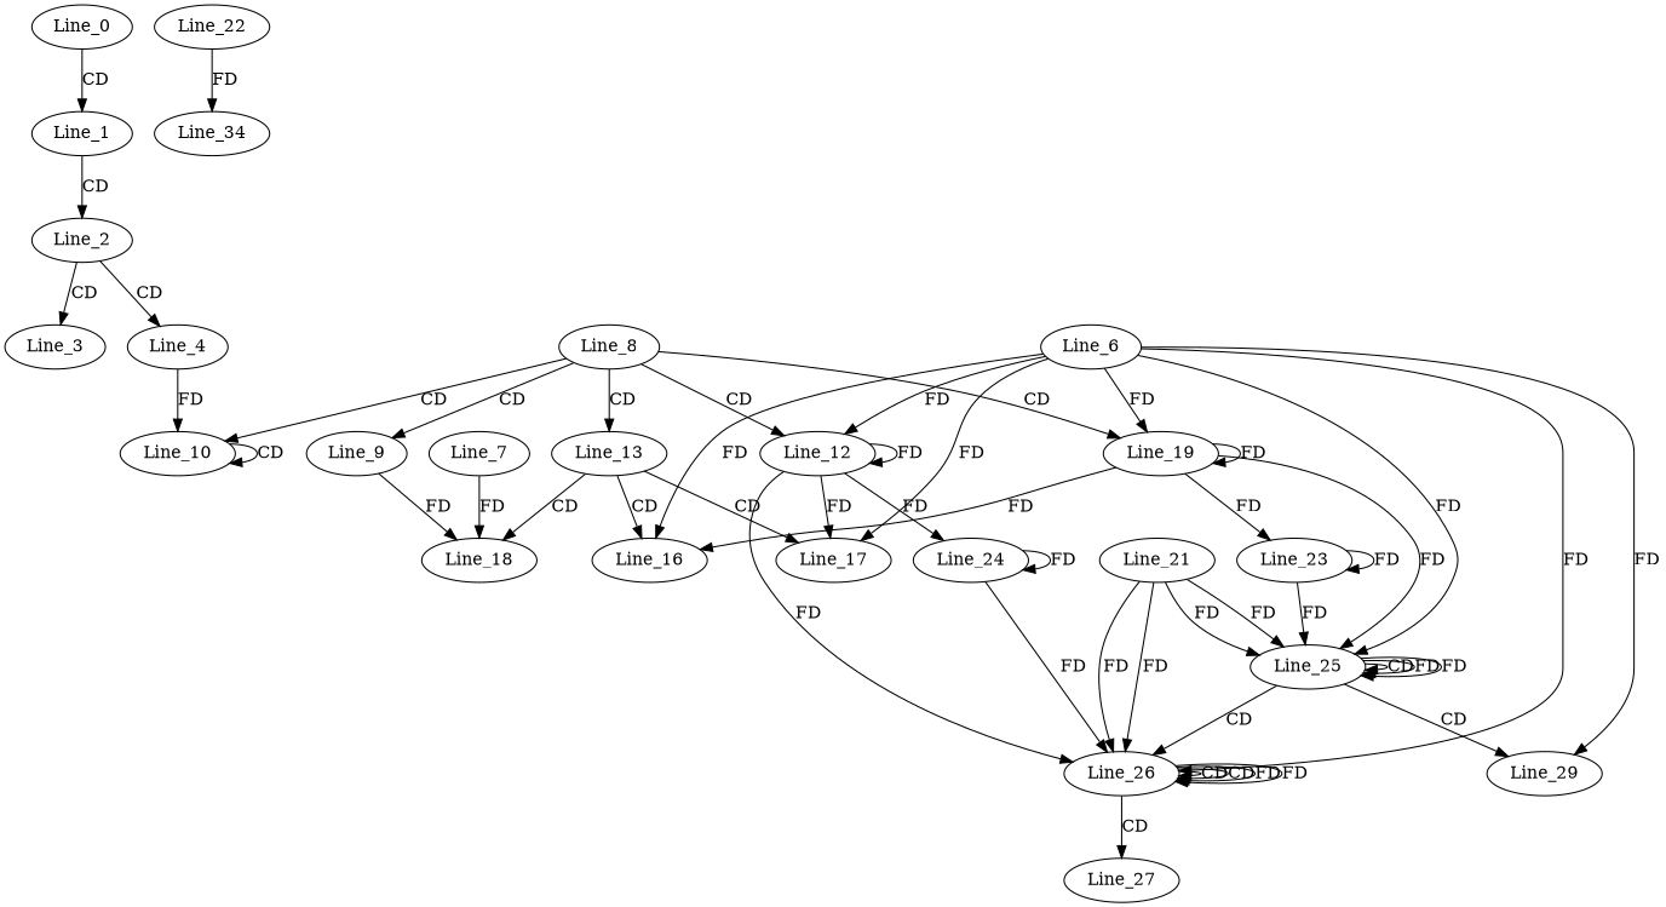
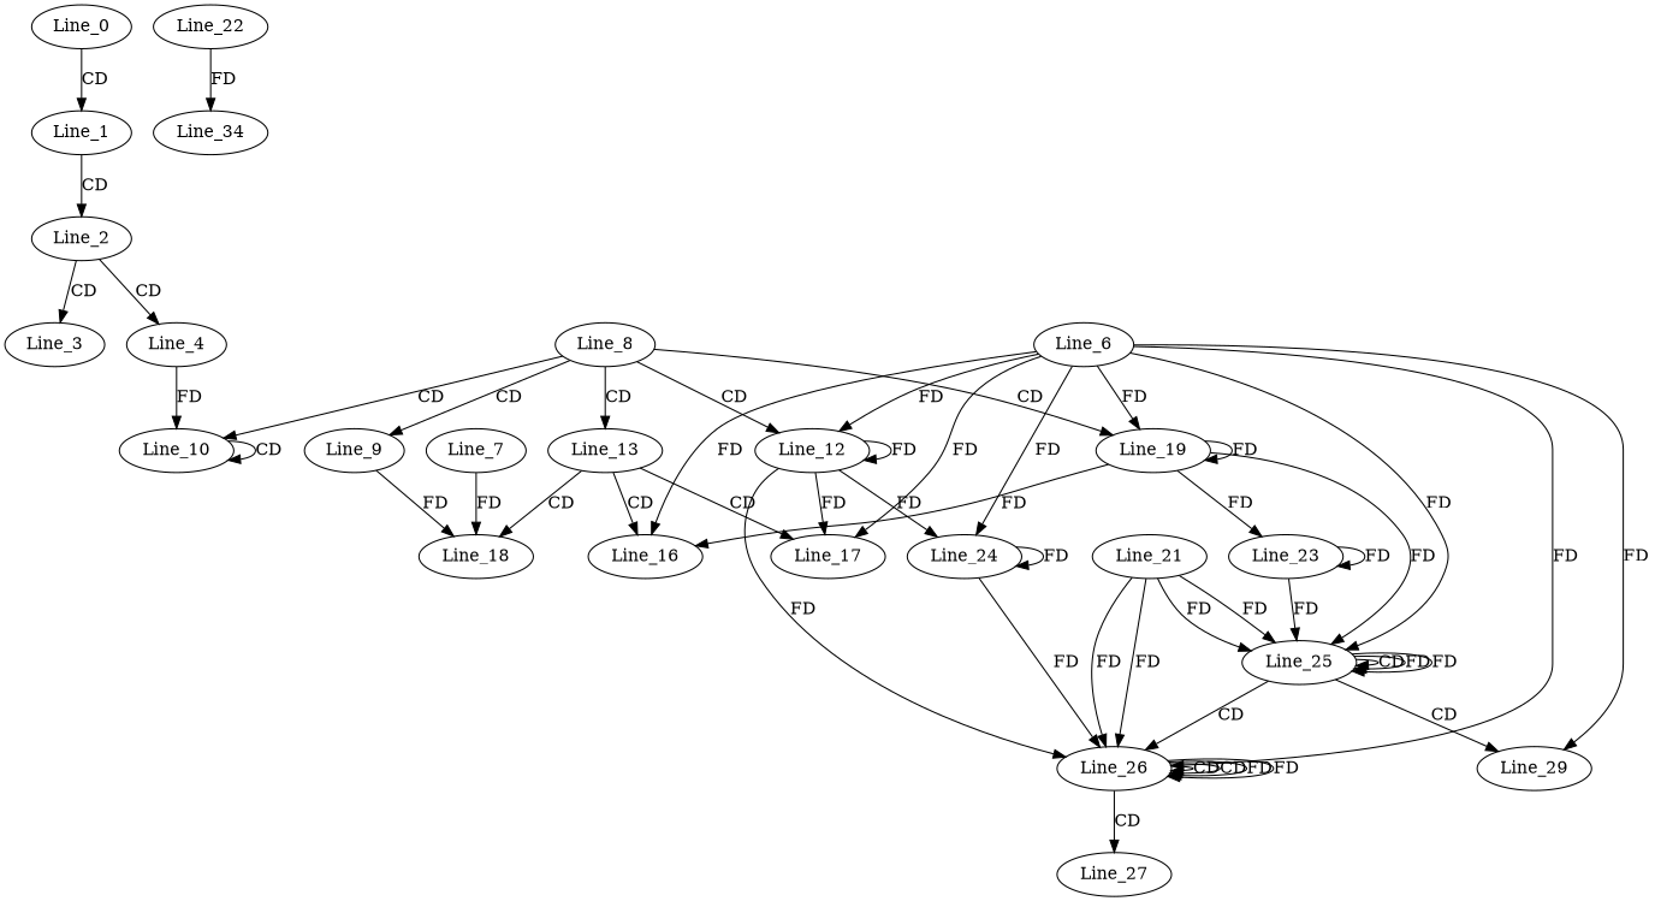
  digraph {
    Line_0
    Line_1
    Line_2
    Line_3
    Line_4
    Line_10
    Line_8
    Line_9
    n9 [label=Line_19]
    Line_12
    Line_13
    Line_18
    Line_16
    Line_23
    Line_25
    Line_17
    Line_24
    Line_26
    Line_29
    Line_6
    Line_27
    Line_7
    Line_21
    Line_22
    Line_34
    Line_0 -> Line_1 [label=CD]
    Line_1 -> Line_2 [label=CD]
    Line_2 -> Line_3 [label=CD]
    Line_2 -> Line_4 [label=CD]
    Line_4 -> Line_10 [label=FD]
    Line_10 -> Line_10 [label=CD]
    Line_8 -> Line_10 [label=CD]
    Line_8 -> Line_9 [label=CD]
    Line_8 -> n9 [label=CD]
    Line_8 -> Line_12 [label=CD]
    Line_8 -> Line_13 [label=CD]
    Line_9 -> Line_18 [label=FD]
    n9 -> n9 [label=FD]
    n9 -> Line_16 [label=FD]
    n9 -> Line_23 [label=FD]
    n9 -> Line_25 [label=FD]
    Line_12 -> Line_12 [label=FD]
    Line_12 -> Line_17 [label=FD]
    Line_12 -> Line_24 [label=FD]
    Line_12 -> Line_26 [label=FD]
    Line_13 -> Line_18 [label=CD]
    Line_13 -> Line_16 [label=CD]
    Line_13 -> Line_17 [label=CD]
    Line_23 -> Line_23 [label=FD]
    Line_23 -> Line_25 [label=FD]
    Line_25 -> Line_25 [label=CD]
    Line_25 -> Line_25 [label=FD]
    Line_25 -> Line_25 [label=FD]
    Line_25 -> Line_26 [label=CD]
    Line_25 -> Line_29 [label=CD]
    Line_24 -> Line_24 [label=FD]
    Line_24 -> Line_26 [label=FD]
    Line_26 -> Line_26 [label=CD]
    Line_26 -> Line_26 [label=CD]
    Line_26 -> Line_26 [label=FD]
    Line_26 -> Line_26 [label=FD]
    Line_26 -> Line_27 [label=CD]
    Line_6 -> n9 [label=FD]
    Line_6 -> Line_12 [label=FD]
    Line_6 -> Line_16 [label=FD]
    Line_6 -> Line_25 [label=FD]
    Line_6 -> Line_17 [label=FD]
+   Line_6 -> Line_24 [label=FD]
    Line_6 -> Line_26 [label=FD]
    Line_6 -> Line_29 [label=FD]
    Line_7 -> Line_18 [label=FD]
    Line_21 -> Line_25 [label=FD]
    Line_21 -> Line_25 [label=FD]
    Line_21 -> Line_26 [label=FD]
    Line_21 -> Line_26 [label=FD]
    Line_22 -> Line_34 [label=FD]
  }
